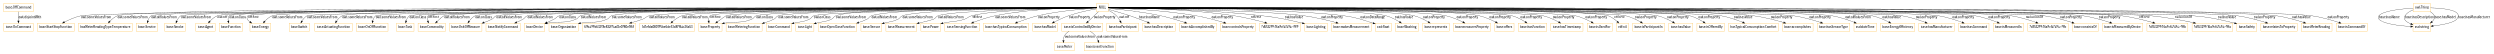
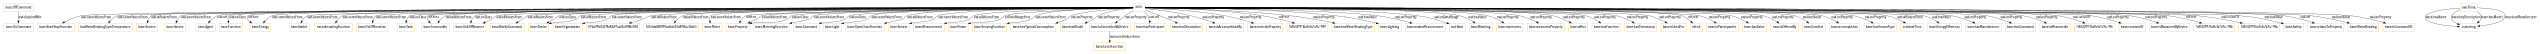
  digraph {
    fontname="Fira Sans"
    rankdir=TB
    node [color=orange fontname="Fira Sans" shape=rectangle]
    edge [fontname="Fira Sans"]
    "base:OffCommand"
    "base:OnCommand"
    NULL
    "base:StartStopFunction"
    n5 [label="hasMeterReadingType:Temperature"]
    "base:Service"
    "base:Smoke"
    "base:Agent"
    "base:Function"
    "base:Energy"
    "base:Switch"
    "base:ActuatingFunction"
    "base:OnOffFunction"
    "base:Task"
    "base:Commodity"
    "base:UnitOfMeasure"
    "base:NotifyCommand"
    "base:Device"
    "base:Organization"
    "69b499b63278e832f74af2e0780e1f6f"
    "1d1efda080195be6de53d87f64c26a53"
    "base:Meter"
    "base:Property"
    "base:MeteringFunction"
    "base:Command"
    "base:Light"
    "base:OpenCloseFunction"
    "base:Sensor"
    "base:Measurement"
    "base:Power"
    "base:SensingFunction"
    "base:hasTypicalConsumption"
    "base:hasModel"
    "base:isControlledByDevice"
    "base:hasParticipant"
    "base:hasDescription"
    "base:isAccomplishedBy"
    "base:controlsProperty"
    "7d553299:16a9cf47494:-7ff9"
+   "base:hasMeterReadingType"
    "base:Lighting"
    "base:makesMeasurement"
    "xsd:float"
    "base:Washing"
    "base:represents"
    "base:measuresProperty"
    "base:offers"
    "base:hasFunction"
    "base:hasTimestamp"
    "base:isUsedFor"
    "rdf:nil"
    "base:isParticipantIn"
    "base:hasValue"
    "base:isOfferedBy"
-   "base:Comfort" [label="hasTypicalConsumption:Comfort"]
+   "base:Comfort"
    "base:accomplishes"
    "base:hasSensorType"
    "xsd:dateTime"
    "base:EnergyEfficiency"
    "base:hasManufacturer"
    "base:hasCommand"
    "base:isMeasuredIn"
    "7d553299:16a9cf47494:-7ffc"
    "base:consistsOf"
    "base:isMeasuredByDevice"
    "7d553299:16a9cf47494:-7ffb"
    "7d553299:16a9cf47494:-7ffa"
    "base:Safety"
    "base:relatesToProperty"
    "base:MeterReading"
    "base:isCommandOf"
    "base:EventFunction"
    "owl:Thing"
    "xsd:string"
    "base:OffCommand" -> "base:OnCommand" [label="owl:disjointWith"]
    NULL -> "base:StartStopFunction" [label="owl:someValuesFrom"]
    NULL -> n5 [label="owl:someValuesFrom"]
    NULL -> "base:Service" [label="owl:allValuesFrom"]
    NULL -> "base:Smoke" [label="owl:someValuesFrom"]
    NULL -> "base:Agent" [label="owl:rdf"]
    NULL -> "base:Function" [label="owl:onClass"]
    NULL -> "base:Energy" [label="rdf:first"]
    NULL -> "base:Energy" [label="owl:someValuesFrom"]
    NULL -> "base:Switch" [label="owl:someValuesFrom"]
    NULL -> "base:ActuatingFunction" [label="owl:someValuesFrom"]
    NULL -> "base:OnOffFunction" [label="owl:someValuesFrom"]
    NULL -> "base:Task" [label="owl:onClass"]
    NULL -> "base:Commodity" [label="rdf:first"]
    NULL -> "base:Commodity" [label="owl:allValuesFrom"]
    NULL -> "base:UnitOfMeasure" [label="owl:onClass"]
    NULL -> "base:UnitOfMeasure" [label="owl:allValuesFrom"]
    NULL -> "base:NotifyCommand" [label="owl:allValuesFrom"]
    NULL -> "base:Device" [label="owl:onClass"]
    NULL -> "base:Device" [label="owl:allValuesFrom"]
    NULL -> "base:Organization" [label="owl:someValuesFrom"]
    NULL -> "69b499b63278e832f74af2e0780e1f6f" [label="owl:allValuesFrom"]
    NULL -> "1d1efda080195be6de53d87f64c26a53" [label="owl:allValuesFrom"]
-   "base:isControlledByDevice" -> "base:Meter" [label="owl:someValuesFrom"]
+   NULL -> "base:Meter" [label="owl:someValuesFrom"]
    NULL -> "base:Property" [label="rdf:first"]
    NULL -> "base:Property" [label="owl:allValuesFrom"]
    NULL -> "base:Property" [label="owl:onClass"]
    NULL -> "base:MeteringFunction" [label="owl:someValuesFrom"]
    NULL -> "base:Command" [label="owl:onClass"]
    NULL -> "base:Light" [label="owl:someValuesFrom"]
    NULL -> "base:OpenCloseFunction" [label="owl:allValuesFrom"]
    NULL -> "base:Sensor" [label="owl:someValuesFrom"]
    NULL -> "base:Measurement" [label="owl:allValuesFrom"]
-   NULL -> "base:Power" [label="rdf:first"]
+   NULL -> "base:Power" [label="onDataRange:first"]
    NULL -> "base:SensingFunction" [label="owl:someValuesFrom"]
    NULL -> "base:hasTypicalConsumption" [label="owl:onProperty"]
    NULL -> "base:hasModel" [label="owl:onProperty"]
    NULL -> "base:isControlledByDevice" [label="owl:onProperty"]
    NULL -> "base:hasParticipant" [label="owl:rdf"]
-   NULL -> "base:hasDescription" [label="base:hasName"]
+   NULL -> "base:hasDescription" [label="owl:onProperty"]
    NULL -> "base:isAccomplishedBy" [label="owl:onProperty"]
    NULL -> "base:controlsProperty" [label="owl:onProperty"]
    NULL -> "7d553299:16a9cf47494:-7ff9" [label="rdf:rest"]
+   NULL -> "base:hasMeterReadingType" [label="owl:onProperty"]
    NULL -> "base:Lighting" [label="owl:hasValue"]
    NULL -> "base:makesMeasurement" [label="owl:onProperty"]
    NULL -> "xsd:float" [label="owl:onDataRange"]
    NULL -> "base:Washing" [label="owl:hasValue"]
    NULL -> "base:represents" [label="owl:onProperty"]
    NULL -> "base:measuresProperty" [label="owl:onProperty"]
    NULL -> "base:offers" [label="owl:onProperty"]
    NULL -> "base:hasFunction" [label="owl:onProperty"]
    NULL -> "base:hasTimestamp" [label="owl:onProperty"]
    NULL -> "base:isUsedFor" [label="owl:onProperty"]
    NULL -> "rdf:nil" [label="rdf:rest"]
    NULL -> "base:isParticipantIn" [label="owl:onProperty"]
    NULL -> "base:hasValue" [label="owl:onProperty"]
    NULL -> "base:isOfferedBy" [label="owl:onProperty"]
    NULL -> "base:Comfort" [label="owl:hasValue"]
    NULL -> "base:accomplishes" [label="owl:onProperty"]
    NULL -> "base:hasSensorType" [label="owl:onProperty"]
    NULL -> "xsd:dateTime" [label="owl:allValuesFrom"]
    NULL -> "base:EnergyEfficiency" [label="owl:hasValue"]
    NULL -> "base:hasManufacturer" [label="owl:onProperty"]
    NULL -> "base:hasCommand" [label="owl:onProperty"]
    NULL -> "base:isMeasuredIn" [label="owl:onProperty"]
    NULL -> "7d553299:16a9cf47494:-7ffc" [label="owl:unionOf"]
    NULL -> "base:consistsOf" [label="owl:onProperty"]
    NULL -> "base:isMeasuredByDevice" [label="owl:onProperty"]
    NULL -> "7d553299:16a9cf47494:-7ffb" [label="rdf:rest"]
    NULL -> "7d553299:16a9cf47494:-7ffa" [label="owl:unionOf"]
    NULL -> "base:Safety" [label="owl:hasValue"]
-   NULL -> "base:relatesToProperty" [label="owl:onProperty"]
+   NULL -> "base:relatesToProperty" [label="owl:rdf"]
    NULL -> "base:MeterReading" [label="owl:hasValue"]
    NULL -> "base:isCommandOf" [label="owl:onProperty"]
    "base:isControlledByDevice" -> "base:EventFunction" [label="owl:someValuesFrom"]
    "owl:Thing" -> "xsd:string" [label="base:hasName"]
    "owl:Thing" -> "xsd:string" [label="base:hasDescription"]
    "owl:Thing" -> "xsd:string" [label="base:hasModel"]
    "owl:Thing" -> "xsd:string" [label="base:hasManufacturer"]
  }
